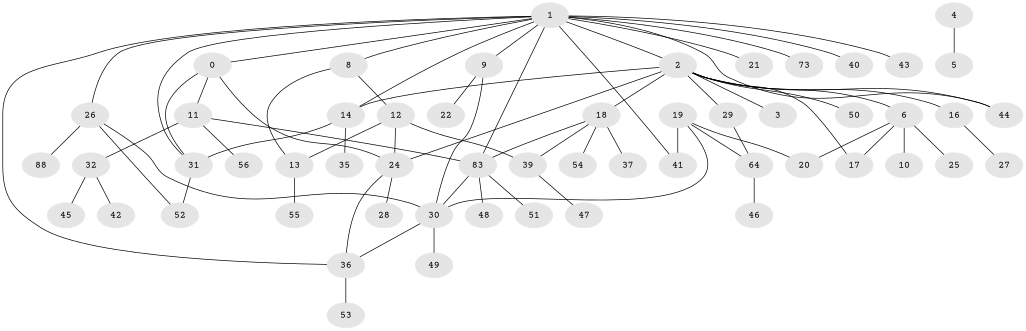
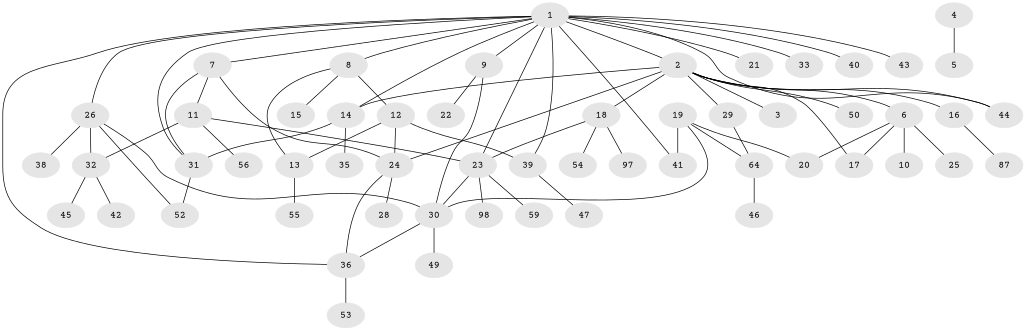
  graph {
    fontname="Courier Prime"
    node [color=gray90 fontname="Courier Prime" style=filled]
    edge [fontname="Courier Prime"]
    1
    2
-   7 [label=0]
+   7
    8
    9
    14
    21
-   23 [label=83]
+   23
    26
    31
-   33 [label=73]
+   33
    36
    39
    40
    41
    43
    44
    3
    6
    16
    17
    18
    24
    29
    50
    11
    12
    13
+   15
    22
    30
    35
-   48
-   51
+   48 [label=98]
+   51 [label=59]
    32
-   38 [label=88]
+   38
    52
    53
    47
    4
    5
    10
    20
    25
-   27
-   37
+   27 [label=87]
+   37 [label=97]
    54
    28
    n49 [label=64]
    56
    55
    49
    42
    45
    19
    46
    1 -- 2
    1 -- 7
    1 -- 8
    1 -- 9
    1 -- 14
    1 -- 21
    1 -- 23
    1 -- 26
    1 -- 31
    1 -- 33
    1 -- 36
-   18 -- 39
+   1 -- 39
    1 -- 40
    1 -- 41
    1 -- 43
    1 -- 44
    2 -- 14
    2 -- 44
    2 -- 3
    2 -- 6
    2 -- 16
    2 -- 17
    2 -- 18
    2 -- 24
    2 -- 29
    2 -- 50
    7 -- 31
    7 -- 24
    7 -- 11
    8 -- 12
    8 -- 13
+   8 -- 15
    9 -- 22
    9 -- 30
    14 -- 31
    14 -- 35
    23 -- 30
    23 -- 48
    23 -- 51
    26 -- 30
+   26 -- 32
    26 -- 38
    26 -- 52
    31 -- 52
    36 -- 53
    39 -- 47
    6 -- 17
    6 -- 10
    6 -- 20
    6 -- 25
    16 -- 27
    18 -- 23
    18 -- 37
    18 -- 54
    24 -- 36
    24 -- 28
    29 -- n49
    11 -- 23
    11 -- 32
    11 -- 56
    12 -- 39
    12 -- 24
    12 -- 13
    13 -- 55
    30 -- 36
    30 -- 49
    32 -- 42
    32 -- 45
    4 -- 5
    n49 -- 46
    19 -- 41
    19 -- 30
    19 -- 20
    19 -- n49
  }
